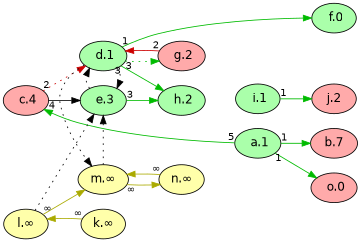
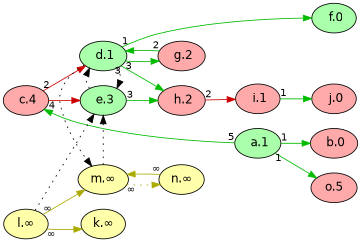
  digraph {
    fontname="DejaVu Sans"
    rankdir=LR
    node [fillcolor="#FFAAAA" fontname="DejaVu Sans" fontsize=14 style=filled]
    edge [color="#00BB00" dir=forward fontname="DejaVu Sans" fontsize=12 labeldistance=1.5 style=solid]
-   n1 [label="b.7"]
+   n1 [label=" b.0"]
    n2 [fillcolor="#AAFFAA" label=" f.0"]
-   n3 [label="j.2"]
-   n4 [label=" o.0"]
+   n3 [label=" j.0"]
+   n4 [label="o.5"]
    n5 [label=" c.4"]
    n6 [fillcolor="#AAFFAA" label=" d.1"]
    n7 [fillcolor="#AAFFAA" label=" e.3"]
-   n8 [fillcolor="#AAFFAA" label=" i.1"]
+   n8 [label=" i.1"]
    n9 [label=" g.2"]
-   n10 [fillcolor="#AAFFAA" label=" h.2"]
+   n10 [label=" h.2"]
    n11 [fillcolor="#FFFFAA" label="m.∞"]
    n12 [fillcolor="#AAFFAA" label=" a.1"]
    n13 [fillcolor="#FFFFAA" label="n.∞"]
    n14 [fillcolor="#FFFFAA" label="l.∞"]
    n15 [fillcolor="#FFFFAA" label="k.∞"]
    subgraph sub_1 {
      rank=max
      n1
      n2
      n3
      n4
    }
    subgraph sub_2 {
      rank=min
      n5
    }
-   n5 -> n6 [color="#CC0000" style=dotted taillabel=2]
-   n5 -> n7 [color=black taillabel=4]
+   n5 -> n6 [color="#CC0000" taillabel=2]
+   n5 -> n7 [color="#CC0000" taillabel=4]
    n6 -> n2 [taillabel=1]
    n6 -> n7 [color=black constraint=false style=dotted]
-   n6 -> n9 [style=dotted taillabel=3]
+   n6 -> n9 [taillabel=3]
    n6 -> n10 [taillabel=3]
    n6 -> n11 [color=black constraint=false style=dotted]
    n7 -> n6 [color=black constraint=false style=dotted]
    n7 -> n10 [taillabel=3]
    n8 -> n3 [taillabel=1]
-   n9 -> n6 [color="#CC0000" taillabel=2]
+   n9 -> n6 [taillabel=2]
+   n10 -> n8 [color="#CC0000" taillabel=2]
    n11 -> n7 [color=black constraint=false style=dotted]
-   n11 -> n13 [color="#AAAA00" taillabel="∞"]
+   n11 -> n13 [color="#AAAA00" style=dotted taillabel="∞"]
    n12 -> n1 [taillabel=1]
    n12 -> n4 [taillabel=1]
    n12 -> n5 [taillabel=5]
    n13 -> n11 [color="#AAAA00" taillabel="∞"]
    n14 -> n7 [color=black constraint=false style=dotted]
    n14 -> n11 [color="#AAAA00" taillabel="∞"]
-   n15 -> n14 [color="#AAAA00" taillabel="∞"]
+   n14 -> n15 [color="#AAAA00" taillabel="∞"]
  }
